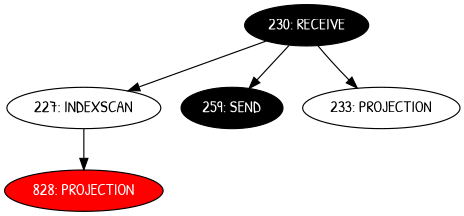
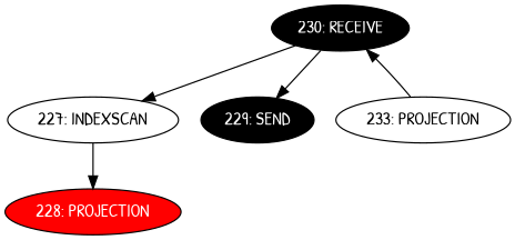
  digraph {
    fontname="Patrick Hand"
    node [fontname="Patrick Hand" fontcolor=white style=filled]
    edge [fontname="Patrick Hand"]
    n1 [label="227: INDEXSCAN" fontcolor="" style=""]
-   n2 [fillcolor=red label="828: PROJECTION"]
-   n3 [fillcolor=black label="259: SEND"]
+   n2 [fillcolor=red label="228: PROJECTION"]
+   n3 [fillcolor=black label="229: SEND"]
    n4 [fillcolor=black label="230: RECEIVE"]
    n5 [label="233: PROJECTION" fontcolor="" style=""]
    n1 -> n2
    n4 -> n1
    n4 -> n3
-   n4 -> n5
+   n5 -> n4
  }
